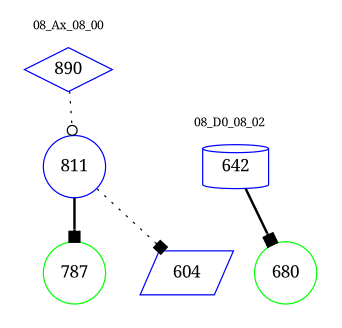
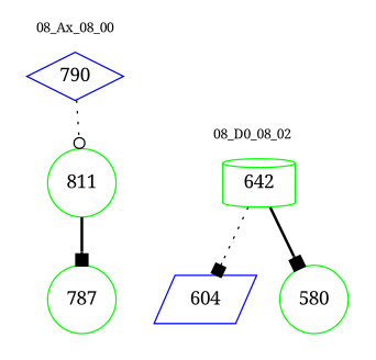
  digraph {
    fontname="Noto Serif"
    node [color=blue fontname="Noto Serif" shape=circle]
    edge [arrowhead=box color=black fontname="Noto Serif" style=dotted]
-   n1 [label=890 shape=diamond]
+   n1 [label=790 shape=diamond]
    n2 [color=green label=787]
-   n3 [label=811]
-   n4 [label=642 shape=cylinder]
+   n3 [color=green label=811]
+   n4 [color=green label=642 shape=cylinder]
    n5 [label=604 shape=parallelogram]
-   n6 [color=green label=680]
+   n6 [color=green label=580]
    subgraph cluster_1 {
      color=white
      fontsize=10
      label="08_Ax_08_00"
      n1
      n2
      n3
    }
    subgraph cluster_2 {
      color=white
      fontsize=10
      label="08_D0_08_02"
      n4
      n5
      n6
    }
    n1 -> n3 [arrowhead=odot]
    n3 -> n2 [style=bold]
-   n3 -> n5
+   n4 -> n5
    n4 -> n6 [style=bold]
  }
